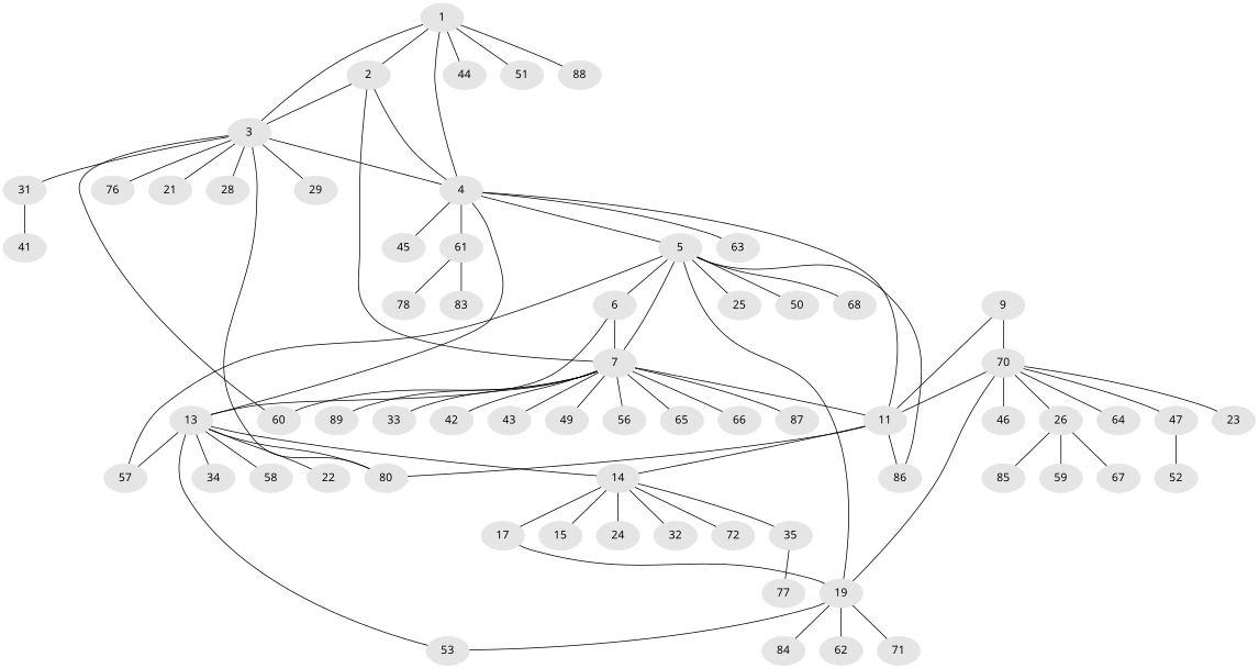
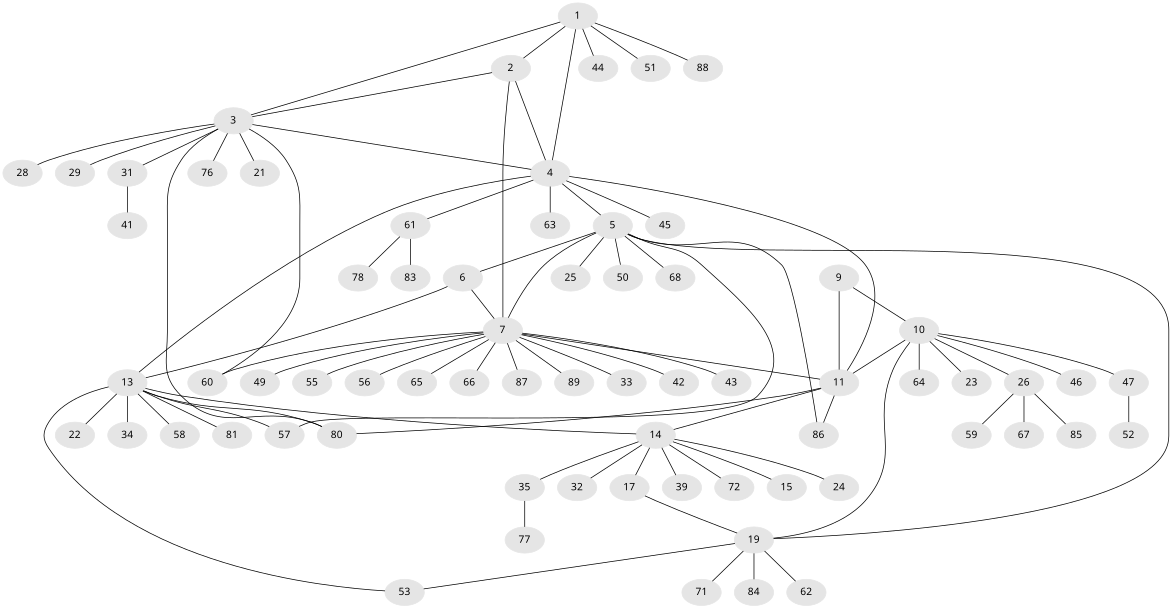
  graph {
    fontname="Noto Sans"
    node [color=gray90 fontname="Noto Sans" style=filled]
    edge [fontname="Noto Sans"]
    1 [super="+74"]
    2 [super="+37"]
    3 [super="+38"]
    4 [super="+36"]
    44 [super="+79"]
    51
    88
    7 [super="+8"]
    21 [super="+30"]
    28
    29
    31
    60
    76
    80 [super="+82"]
    5 [super="+18"]
    11 [super="+27"]
    13 [super="+16"]
    45
    61
    63
    33 [super="+40"]
    42
    43
    49
+   55 [super="+73"]
    56
    65
    66
    87
    89
    41
    6
    19 [super="+20"]
    25
    50 [super="+54"]
    57
    68
    86
    14 [super="+70"]
    22
    34
    53 [super="+69"]
    58
+   81
    78
    83
    17
    62
    71
    84
-   10 [super="+12" label=70]
+   10 [super="+12"]
    23
    26 [super="+48"]
    46
    47
    64
    9
    59
    67
    85
    52
    15 [super="+75"]
    24
    32 [super="+90"]
    35
+   39
    72
    77
    1 -- 2
    1 -- 3
    1 -- 4
    1 -- 44
    1 -- 51
    1 -- 88
    2 -- 3
    2 -- 4
    2 -- 7
    3 -- 4
    3 -- 21
    3 -- 28
    3 -- 29
    3 -- 31
    3 -- 60
    3 -- 76
    3 -- 80
    4 -- 5
    4 -- 11
    4 -- 13
    4 -- 45
    4 -- 61
    4 -- 63
    7 -- 60
    7 -- 11
    7 -- 33
    7 -- 42
    7 -- 43
    7 -- 49
+   7 -- 55
    7 -- 56
    7 -- 65
    7 -- 66
    7 -- 87
    7 -- 89
    31 -- 41
    5 -- 7 [weight=2]
    5 -- 6
    5 -- 19 [weight=2]
    5 -- 25
    5 -- 50
    5 -- 57
    5 -- 68
    5 -- 86
    11 -- 80
    11 -- 86
    11 -- 14
    13 -- 80
    13 -- 57
    13 -- 14 [weight=2]
    13 -- 22
    13 -- 34
    13 -- 53
    13 -- 58
+   13 -- 81
    61 -- 78
    61 -- 83
    6 -- 7 [weight=2]
    6 -- 13
    19 -- 53
    19 -- 62
    19 -- 71
    19 -- 84
    14 -- 17
    14 -- 15
    14 -- 24
    14 -- 32
    14 -- 35
+   14 -- 39
    14 -- 72
    17 -- 19 [weight=2]
    10 -- 11 [weight=2]
    10 -- 19
    10 -- 23
    10 -- 26
    10 -- 46
    10 -- 47
    10 -- 64
    26 -- 59
    26 -- 67
    26 -- 85
    47 -- 52
    9 -- 11
    9 -- 10 [weight=2]
    35 -- 77
  }
